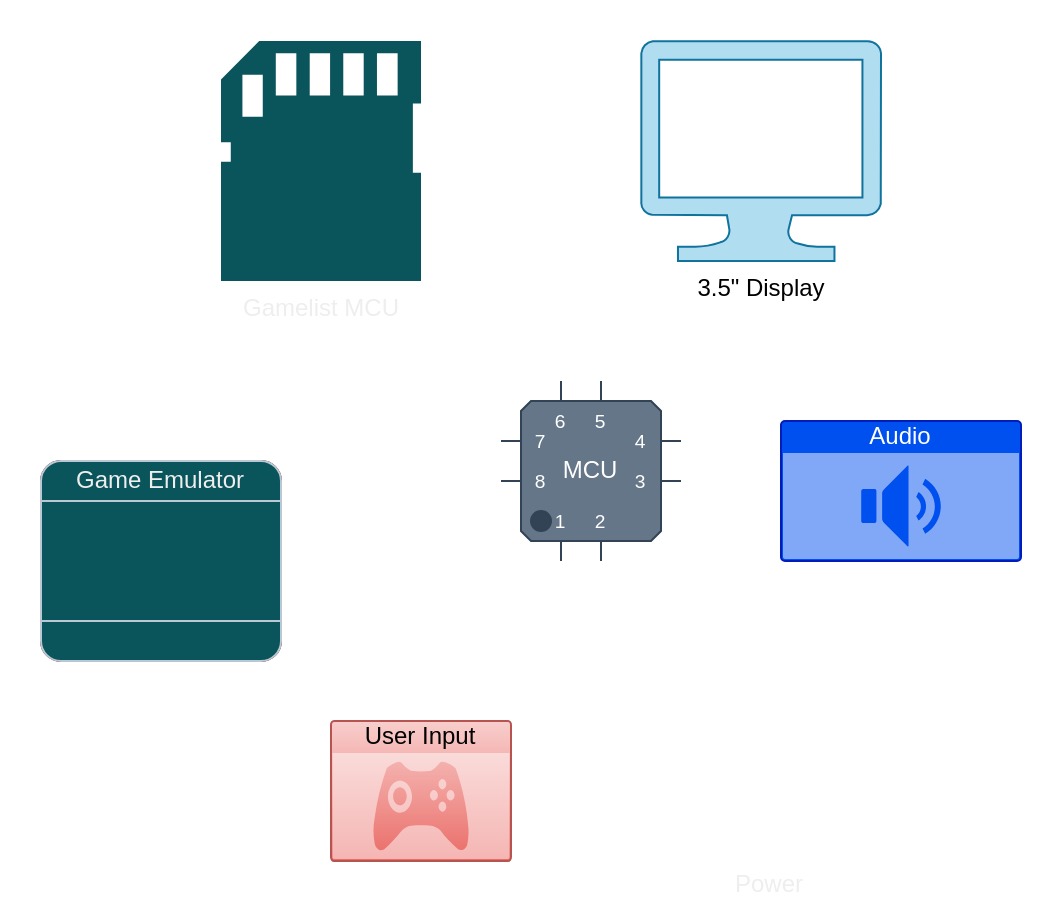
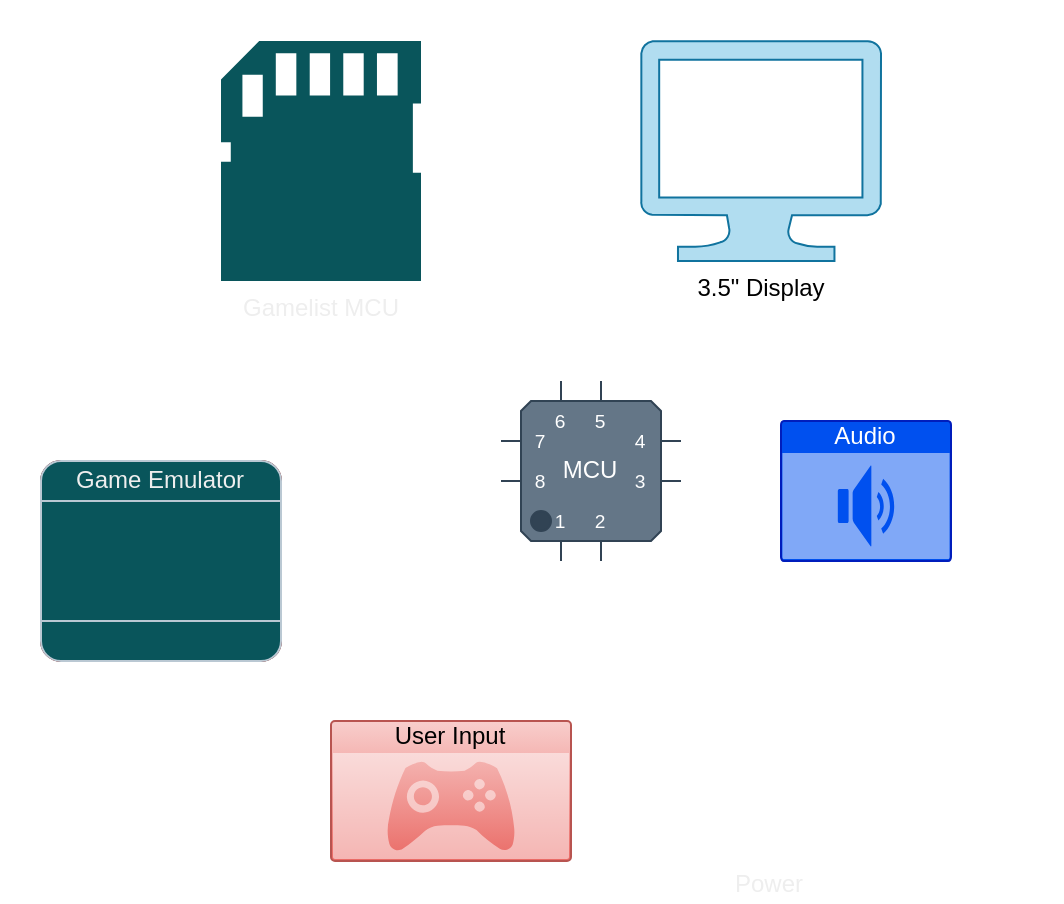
  <mxCell id="0" />
  <mxCell id="1" parent="0" />
  <mxCell id="2" value="MCU" style="shadow=0;dashed=0;align=center;html=1;strokeWidth=1;shape=mxgraph.electrical.logic_gates.qfp_ic;whiteSpace=wrap;labelNames=a,b,c,d,e,f,g,h,i,j,k,l,m,n,o,p,q,r,s,t,u,v,w,x,y,z,a1,b1,c1,d1,e1,f1,g1,h1,i1,j1,k1,l1,m1,n1;labelBackgroundColor=none;fillColor=#647687;strokeColor=#314354;fontColor=#ffffff;" parent="1" vertex="1"><mxGeometry x="250" y="190" width="90" height="90" as="geometry" /></mxCell>
- <mxCell id="3" value="Audio" style="html=1;whiteSpace=wrap;labelPosition=center;verticalLabelPosition=middle;verticalAlign=top;align=center;fontSize=12;outlineConnect=0;spacingTop=-6;sketch=0;shape=mxgraph.sitemap.audio;labelBackgroundColor=none;fillColor=#0050ef;fontColor=#ffffff;strokeColor=#001DBC;" parent="1" vertex="1"><mxGeometry x="390" y="210" width="120" height="70" as="geometry" /></mxCell>
+ <mxCell id="3" value="Audio" style="html=1;whiteSpace=wrap;labelPosition=center;verticalLabelPosition=middle;verticalAlign=top;align=center;fontSize=12;outlineConnect=0;spacingTop=-6;sketch=0;shape=mxgraph.sitemap.audio;labelBackgroundColor=none;fillColor=#0050ef;fontColor=#ffffff;strokeColor=#001DBC;" parent="1" vertex="1"><mxGeometry x="390" y="210" width="85" height="70" as="geometry" /></mxCell>
  <mxCell id="4" value="&lt;font style=&quot;color: light-dark(rgb(0, 0, 0), rgb(43, 43, 43));&quot;&gt;3.5&quot; Display&lt;/font&gt;" style="verticalLabelPosition=bottom;html=1;verticalAlign=top;align=center;strokeColor=#10739e;fillColor=#b1ddf0;shape=mxgraph.azure.computer;pointerEvents=1;labelBackgroundColor=none;" parent="1" vertex="1"><mxGeometry x="320" y="20" width="120" height="110" as="geometry" /></mxCell>
- <mxCell id="5" value="&lt;div&gt;User Input&lt;/div&gt;&lt;div&gt;&lt;br&gt;&lt;/div&gt;" style="html=1;whiteSpace=wrap;strokeColor=#b85450;fillColor=#f8cecc;labelPosition=center;verticalLabelPosition=middle;verticalAlign=top;align=center;fontSize=12;outlineConnect=0;spacingTop=-6;sketch=0;shape=mxgraph.sitemap.game;labelBackgroundColor=none;gradientColor=#ea6b66;" parent="1" vertex="1"><mxGeometry x="165" y="360" width="90" height="70" as="geometry" /></mxCell>
+ <mxCell id="5" value="&lt;div&gt;User Input&lt;/div&gt;&lt;div&gt;&lt;br&gt;&lt;/div&gt;" style="html=1;whiteSpace=wrap;strokeColor=#b85450;fillColor=#f8cecc;labelPosition=center;verticalLabelPosition=middle;verticalAlign=top;align=center;fontSize=12;outlineConnect=0;spacingTop=-6;sketch=0;shape=mxgraph.sitemap.game;labelBackgroundColor=none;gradientColor=#ea6b66;" parent="1" vertex="1"><mxGeometry x="165" y="360" width="120" height="70" as="geometry" /></mxCell>
  <mxCell id="6" value="Gamelist MCU" style="pointerEvents=1;shadow=0;dashed=0;html=1;strokeColor=none;fillColor=#09555B;labelPosition=center;verticalLabelPosition=bottom;verticalAlign=top;align=center;outlineConnect=0;shape=mxgraph.veeam.sd_card;fontColor=#EEEEEE;labelBackgroundColor=none;" parent="1" vertex="1"><mxGeometry x="110" y="20" width="100" height="120" as="geometry" /></mxCell>
  <mxCell id="7" value="" style="rounded=1;whiteSpace=wrap;html=1;container=1;collapsible=0;absoluteArcSize=1;arcSize=20;childLayout=stackLayout;horizontal=1;horizontalStack=0;resizeParent=1;resizeParentMax=0;resizeLast=0;strokeColor=#6F0000;fontColor=#ffffff;fillColor=#a20025;labelBackgroundColor=none;" parent="1" vertex="1"><mxGeometry x="20" y="230" width="120" height="100" as="geometry" /></mxCell>
  <mxCell id="8" value="Game Emulator" style="whiteSpace=wrap;connectable=0;html=1;shape=mxgraph.basic.rect;size=10;rectStyle=rounded;bottomRightStyle=square;bottomLeftStyle=square;part=1;strokeColor=#BAC8D3;fontColor=#EEEEEE;fillColor=#09555B;labelBackgroundColor=none;" parent="7" vertex="1"><mxGeometry width="120" height="20" as="geometry" /></mxCell>
  <mxCell id="9" value="" style="shape=mxgraph.bpmn.task2;arcSize=0;taskMarker=abstract;part=1;isLoopStandard=1;connectable=0;whiteSpace=wrap;html=1;strokeColor=#BAC8D3;fontColor=#EEEEEE;fillColor=#09555B;labelBackgroundColor=none;" parent="7" vertex="1"><mxGeometry y="20" width="120" height="60" as="geometry" /></mxCell>
  <mxCell id="10" value="" style="whiteSpace=wrap;connectable=0;html=1;shape=mxgraph.basic.rect;size=10;rectStyle=rounded;topRightStyle=square;topLeftStyle=square;fillColor=#09555B;part=1;strokeColor=#BAC8D3;fontColor=#EEEEEE;labelBackgroundColor=none;" parent="7" vertex="1"><mxGeometry y="80" width="120" height="20" as="geometry" /></mxCell>
  <mxCell id="11" value="Power" style="shape=image;html=1;verticalAlign=top;verticalLabelPosition=bottom;labelBackgroundColor=none;imageAspect=0;aspect=fixed;image=https://cdn3.iconfinder.com/data/icons/energy-and-power-glyph-24-px/24/Automotive_battery_battery_charging_car_battery_truck_battery_vehicle_battery_1-128.png;strokeColor=#BAC8D3;fontColor=#EEEEEE;fillColor=#09555B;imageBackground=none;" parent="1" vertex="1"><mxGeometry x="320" y="300" width="128" height="128" as="geometry" /></mxCell>
